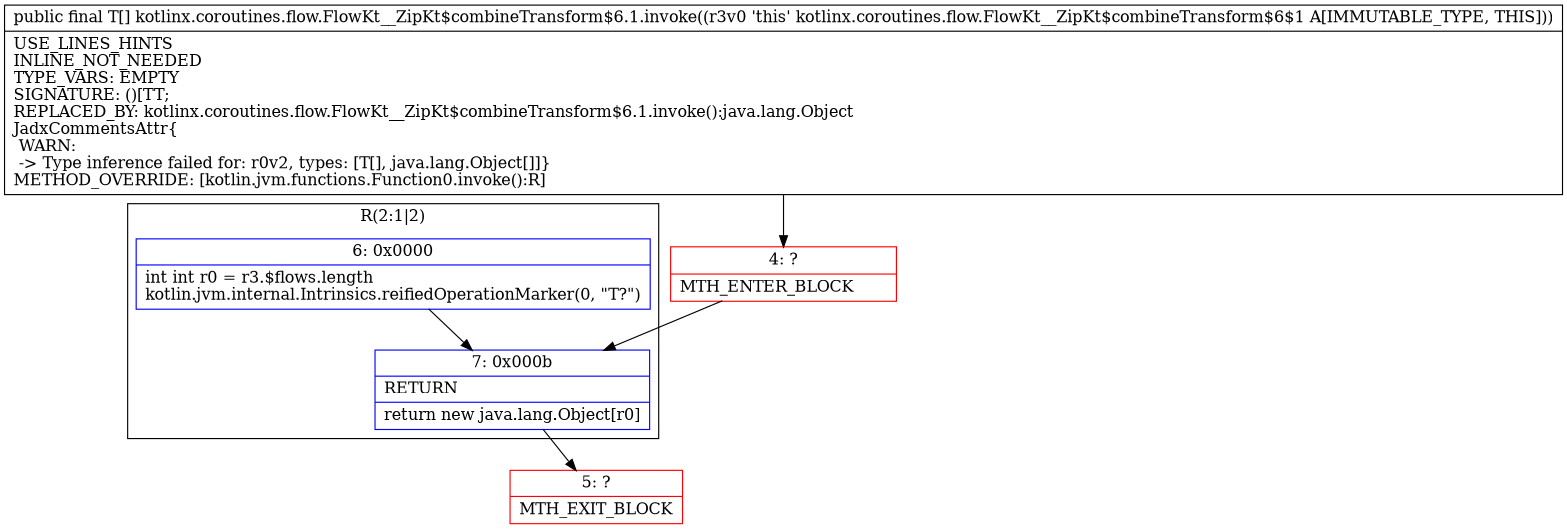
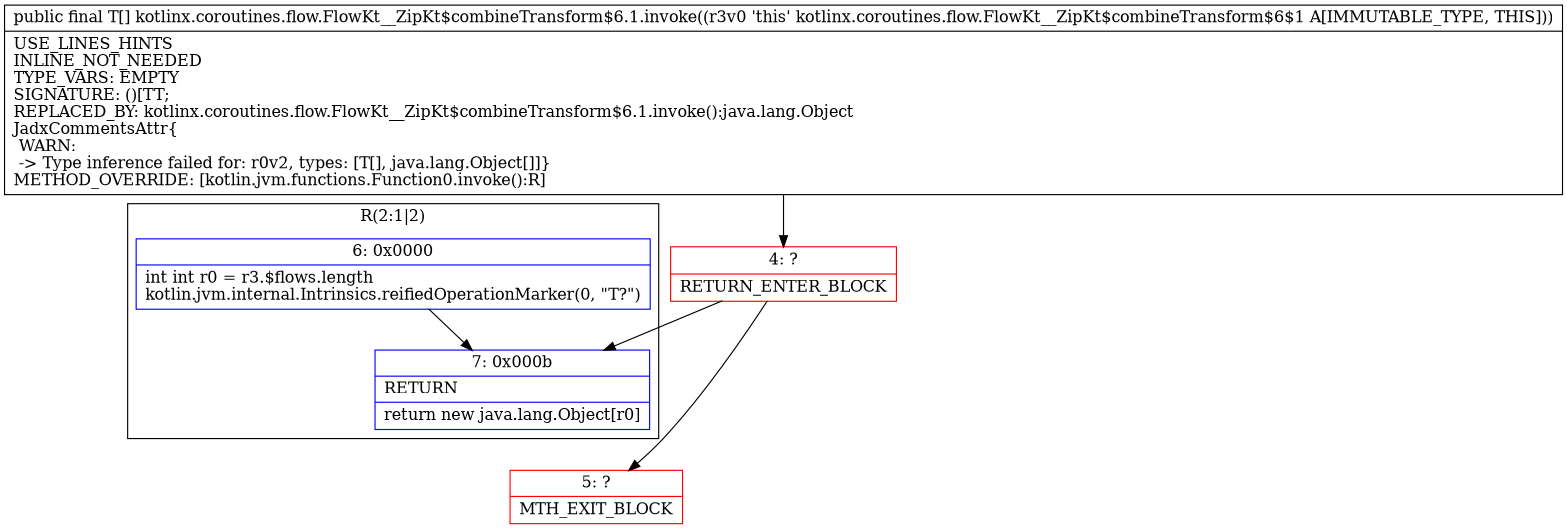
  digraph {
    node [color=blue shape=record]
    n1 [label="{6\:\ 0x0000|int int r0 = r3.$flows.length\lkotlin.jvm.internal.Intrinsics.reifiedOperationMarker(0, \"T?\")\l}"]
    n2 [label="{7\:\ 0x000b|RETURN\l|return new java.lang.Object[r0]\l}"]
    n3 [color=red label="{5\:\ ?|MTH_EXIT_BLOCK\l}"]
-   n4 [color=red label="{4\:\ ?|MTH_ENTER_BLOCK\l}"]
+   n4 [color=red label="{4\:\ ?|RETURN_ENTER_BLOCK\l}"]
    n5 [label="{public final T[] kotlinx.coroutines.flow.FlowKt__ZipKt$combineTransform$6.1.invoke((r3v0 'this' kotlinx.coroutines.flow.FlowKt__ZipKt$combineTransform$6$1 A[IMMUTABLE_TYPE, THIS]))  | USE_LINES_HINTS\lINLINE_NOT_NEEDED\lTYPE_VARS: EMPTY\lSIGNATURE: ()[TT;\lREPLACED_BY: kotlinx.coroutines.flow.FlowKt__ZipKt$combineTransform$6.1.invoke():java.lang.Object\lJadxCommentsAttr\{\l WARN: \l \-\> Type inference failed for: r0v2, types: [T[], java.lang.Object[]]\}\lMETHOD_OVERRIDE: [kotlin.jvm.functions.Function0.invoke():R]\l}" color=""]
    subgraph cluster_1 {
      label="R(2:1|2)"
      n1
      n2
    }
    n1 -> n2
-   n2 -> n3
+   n4 -> n3
    n4 -> n2
    n5 -> n4
  }
